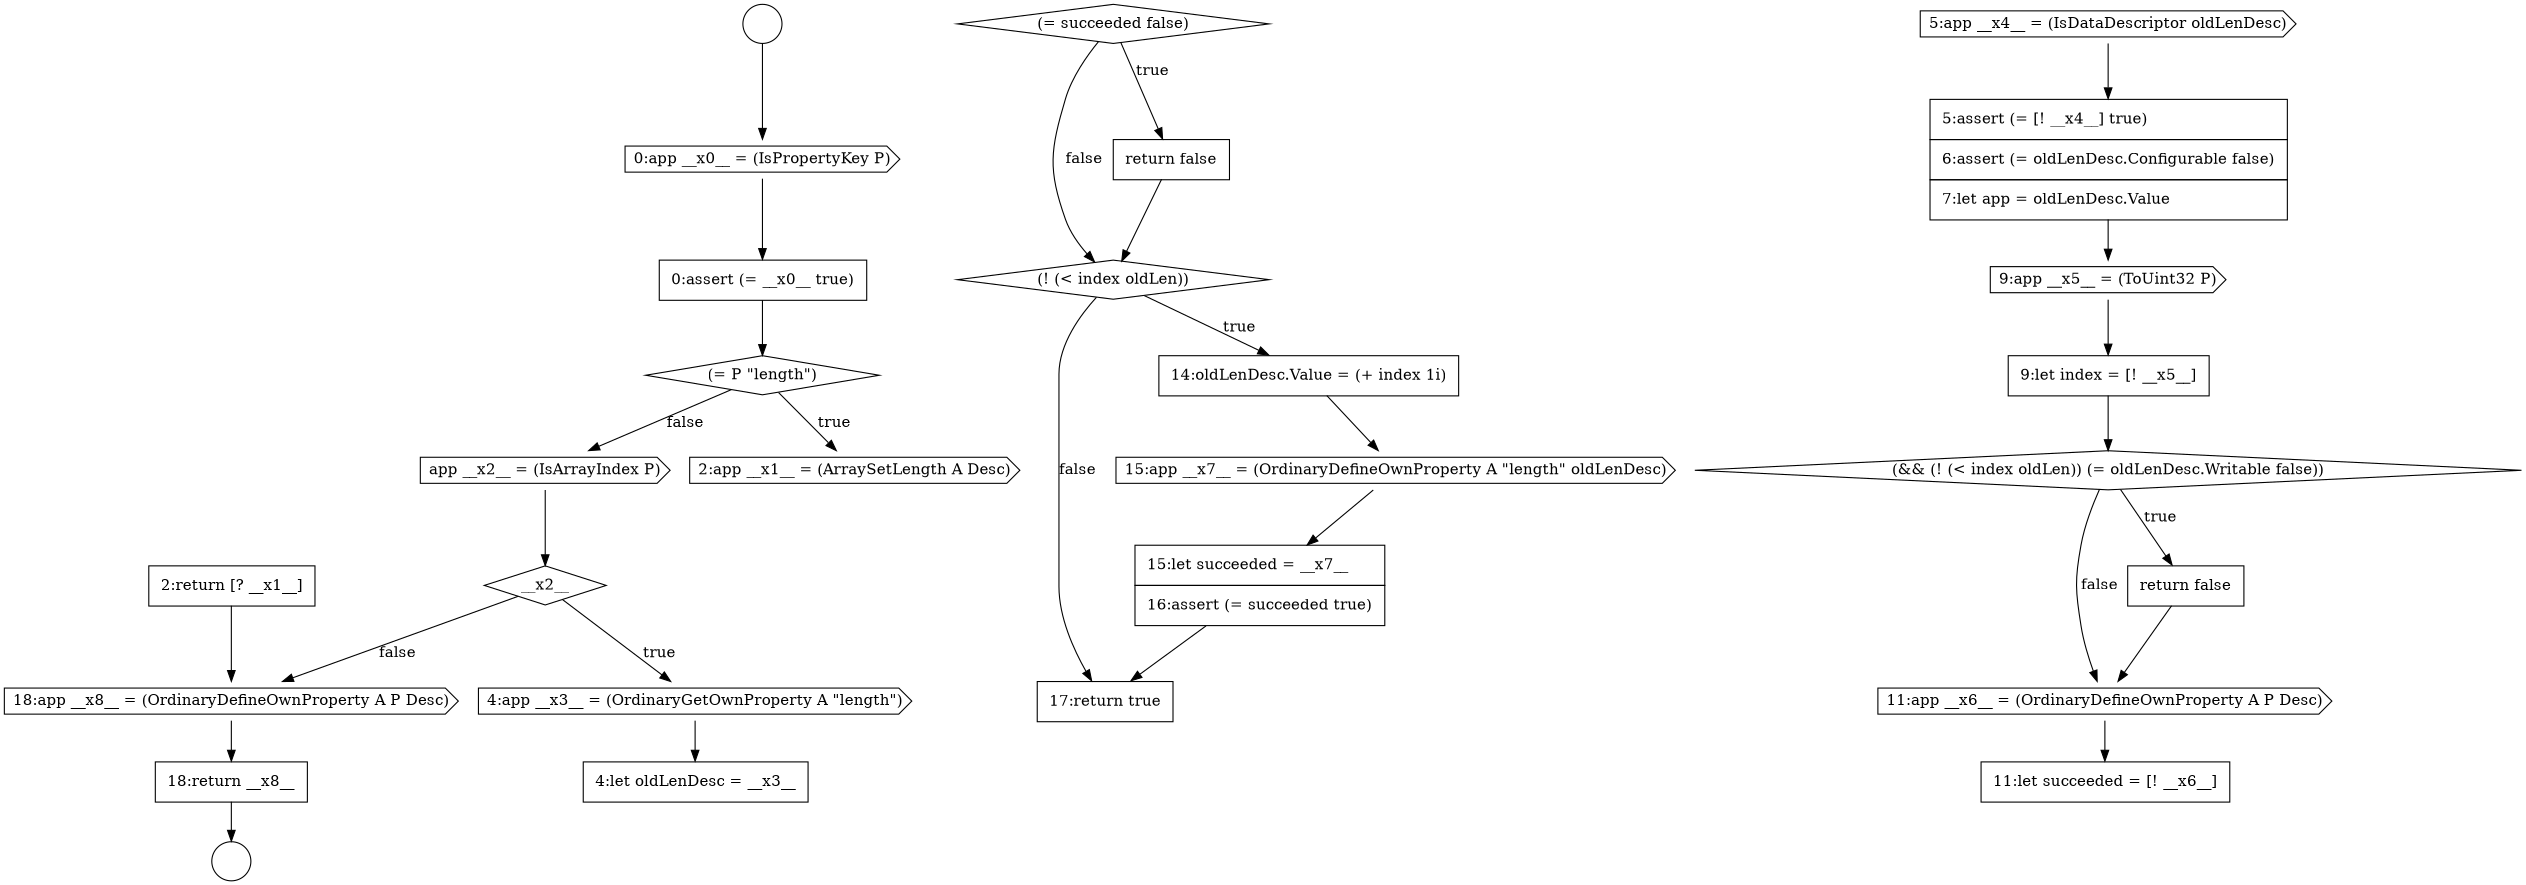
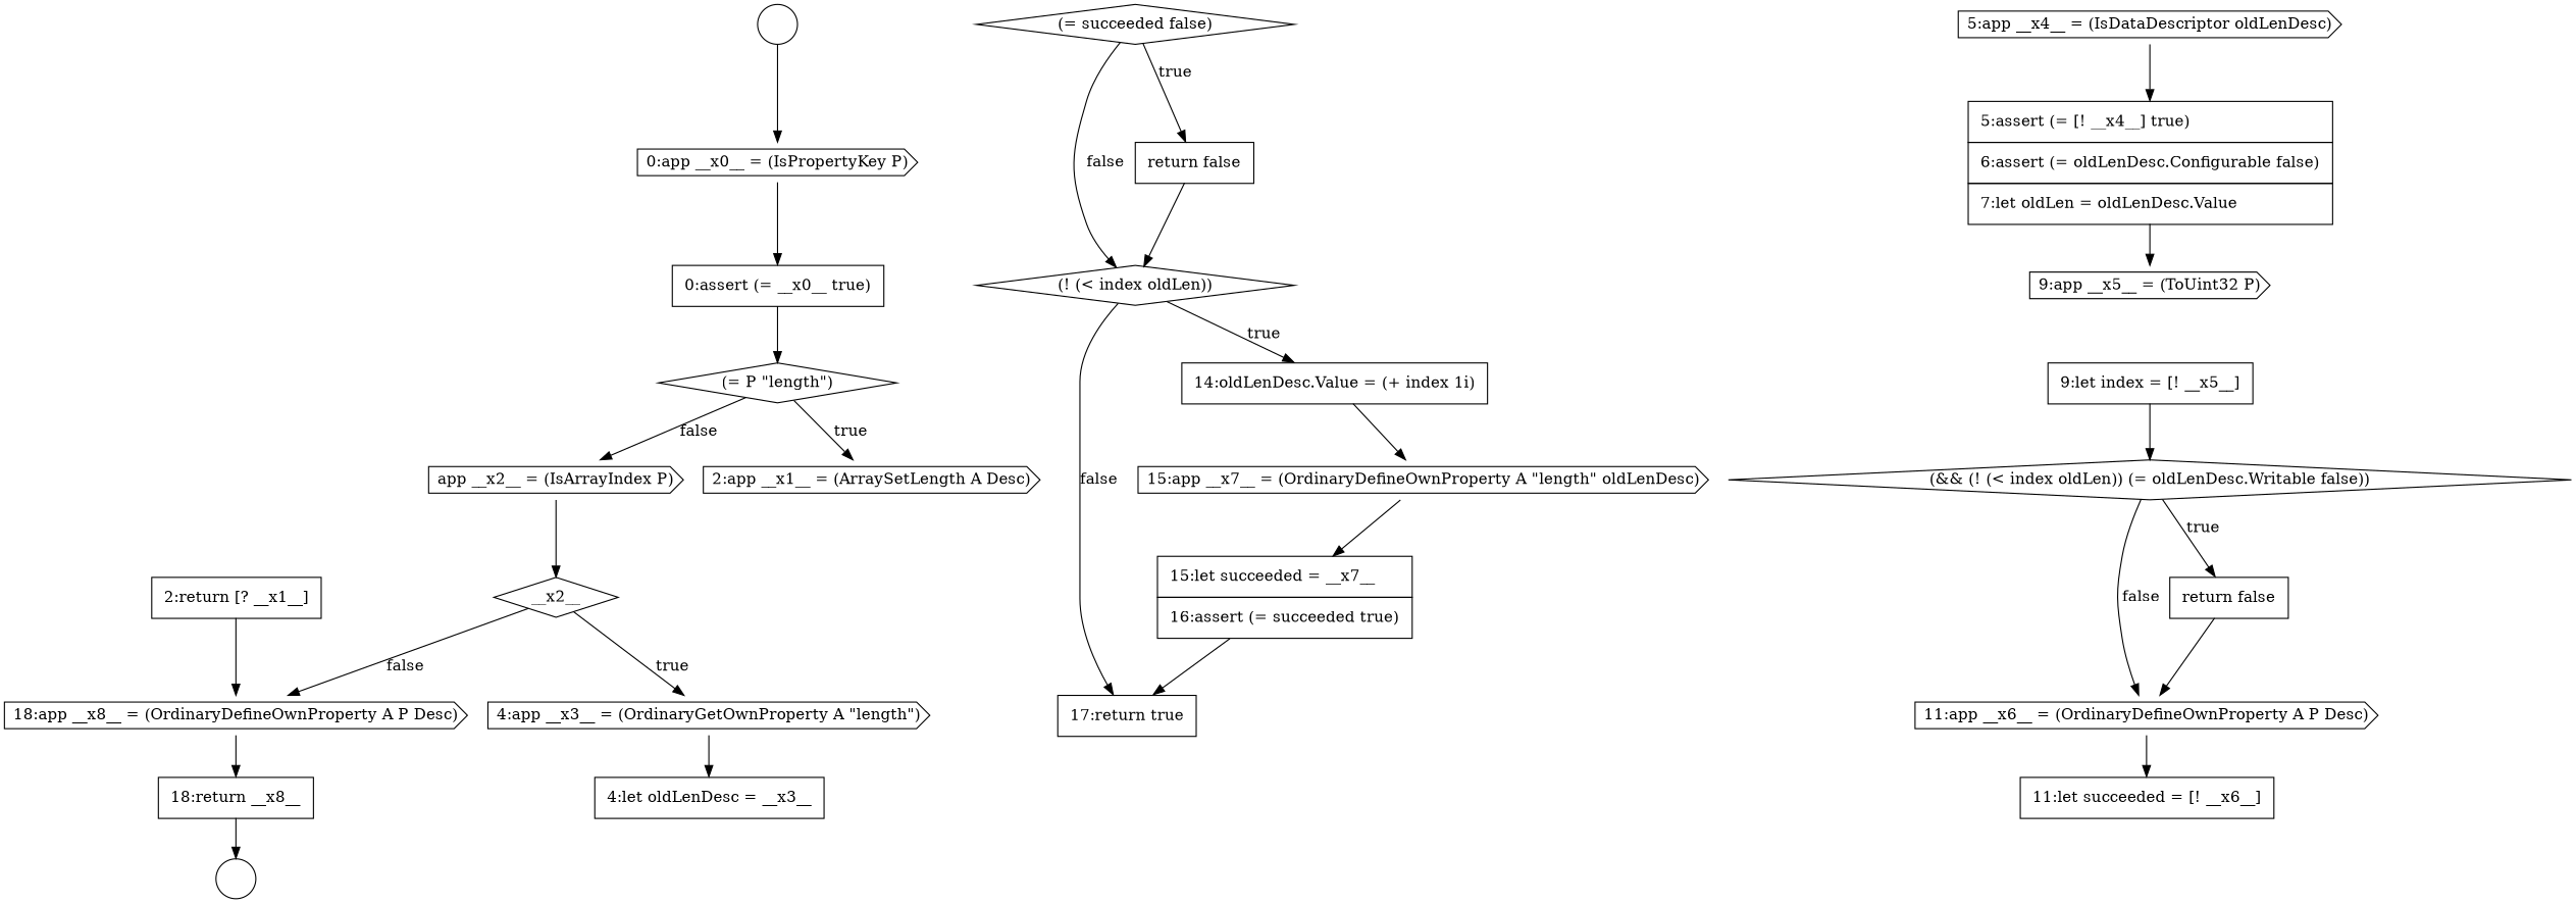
  digraph {
    node [color=black fillcolor=white shape=none style=filled]
    edge [color=black]
    n1 [label=<<font color="black">(= P &quot;length&quot;)</font>> shape=diamond]
    n2 [label=<<font color="black">app __x2__ = (IsArrayIndex P)</font>> shape=cds]
    n3 [label=<<font color="black">2:app __x1__ = (ArraySetLength A Desc)</font>> shape=cds]
    n4 [label=<<font color="black">__x2__</font>> shape=diamond]
    n5 [label=<<font color="black">(! (&lt; index oldLen))</font>> shape=diamond]
    n6 [label=<<font color="black">     <table border="0" cellborder="1" cellspacing="0" cellpadding="10">       <tr><td align="left">17:return true</td></tr>     </table>   </font>> margin=0]
    n7 [label=<<font color="black">     <table border="0" cellborder="1" cellspacing="0" cellpadding="10">       <tr><td align="left">14:oldLenDesc.Value = (+ index 1i)</td></tr>     </table>   </font>> margin=0]
    n8 [label=<<font color="black">15:app __x7__ = (OrdinaryDefineOwnProperty A &quot;length&quot; oldLenDesc)</font>> shape=cds]
    n9 [label=<<font color="black">11:app __x6__ = (OrdinaryDefineOwnProperty A P Desc)</font>> shape=cds]
    n10 [label=<<font color="black">     <table border="0" cellborder="1" cellspacing="0" cellpadding="10">       <tr><td align="left">11:let succeeded = [! __x6__]</td></tr>     </table>   </font>> margin=0]
    n11 [label=" " shape=circle]
    n12 [label=<<font color="black">0:app __x0__ = (IsPropertyKey P)</font>> shape=cds]
    n13 [label=<<font color="black">     <table border="0" cellborder="1" cellspacing="0" cellpadding="10">       <tr><td align="left">0:assert (= __x0__ true)</td></tr>     </table>   </font>> margin=0]
    n14 [label=<<font color="black">     <table border="0" cellborder="1" cellspacing="0" cellpadding="10">       <tr><td align="left">15:let succeeded = __x7__</td></tr>       <tr><td align="left">16:assert (= succeeded true)</td></tr>     </table>   </font>> margin=0]
    n15 [label=<<font color="black">     <table border="0" cellborder="1" cellspacing="0" cellpadding="10">       <tr><td align="left">18:return __x8__</td></tr>     </table>   </font>> margin=0]
    n16 [label=" " shape=circle]
-   n17 [label=<<font color="black">     <table border="0" cellborder="1" cellspacing="0" cellpadding="10">       <tr><td align="left">5:assert (= [! __x4__] true)</td></tr>       <tr><td align="left">6:assert (= oldLenDesc.Configurable false)</td></tr>       <tr><td align="left">7:let app = oldLenDesc.Value</td></tr>     </table>   </font>> margin=0]
+   n17 [label=<<font color="black">     <table border="0" cellborder="1" cellspacing="0" cellpadding="10">       <tr><td align="left">5:assert (= [! __x4__] true)</td></tr>       <tr><td align="left">6:assert (= oldLenDesc.Configurable false)</td></tr>       <tr><td align="left">7:let oldLen = oldLenDesc.Value</td></tr>     </table>   </font>> margin=0]
    n18 [label=<<font color="black">9:app __x5__ = (ToUint32 P)</font>> shape=cds]
    n19 [label=<<font color="black">     <table border="0" cellborder="1" cellspacing="0" cellpadding="10">       <tr><td align="left">9:let index = [! __x5__]</td></tr>     </table>   </font>> margin=0]
    n20 [label=<<font color="black">     <table border="0" cellborder="1" cellspacing="0" cellpadding="10">       <tr><td align="left">return false</td></tr>     </table>   </font>> margin=0]
    n21 [label=<<font color="black">     <table border="0" cellborder="1" cellspacing="0" cellpadding="10">       <tr><td align="left">2:return [? __x1__]</td></tr>     </table>   </font>> margin=0]
    n22 [label=<<font color="black">18:app __x8__ = (OrdinaryDefineOwnProperty A P Desc)</font>> shape=cds]
    n23 [label=<<font color="black">5:app __x4__ = (IsDataDescriptor oldLenDesc)</font>> shape=cds]
    n24 [label=<<font color="black">(&amp;&amp; (! (&lt; index oldLen)) (= oldLenDesc.Writable false))</font>> shape=diamond]
    n25 [label=<<font color="black">4:app __x3__ = (OrdinaryGetOwnProperty A &quot;length&quot;)</font>> shape=cds]
    n26 [label=<<font color="black">     <table border="0" cellborder="1" cellspacing="0" cellpadding="10">       <tr><td align="left">4:let oldLenDesc = __x3__</td></tr>     </table>   </font>> margin=0]
    n27 [label=<<font color="black">     <table border="0" cellborder="1" cellspacing="0" cellpadding="10">       <tr><td align="left">return false</td></tr>     </table>   </font>> margin=0]
    n28 [label=<<font color="black">(= succeeded false)</font>> shape=diamond]
    n1 -> n2 [label=<<font color="black">false</font>>]
    n1 -> n3 [label=<<font color="black">true</font>>]
    n2 -> n4
    n4 -> n22 [label=<<font color="black">false</font>>]
    n4 -> n25 [label=<<font color="black">true</font>>]
    n5 -> n6 [label=<<font color="black">false</font>>]
    n5 -> n7 [label=<<font color="black">true</font>>]
    n7 -> n8
    n8 -> n14
    n9 -> n10
    n11 -> n12
    n12 -> n13
    n13 -> n1
    n14 -> n6
    n15 -> n16
    n17 -> n18
-   n18 -> n19
    n19 -> n24
    n20 -> n9
    n21 -> n22
    n22 -> n15
    n23 -> n17
    n24 -> n9 [label=<<font color="black">false</font>>]
    n24 -> n20 [label=<<font color="black">true</font>>]
    n25 -> n26
    n27 -> n5
    n28 -> n5 [label=<<font color="black">false</font>>]
    n28 -> n27 [label=<<font color="black">true</font>>]
  }
